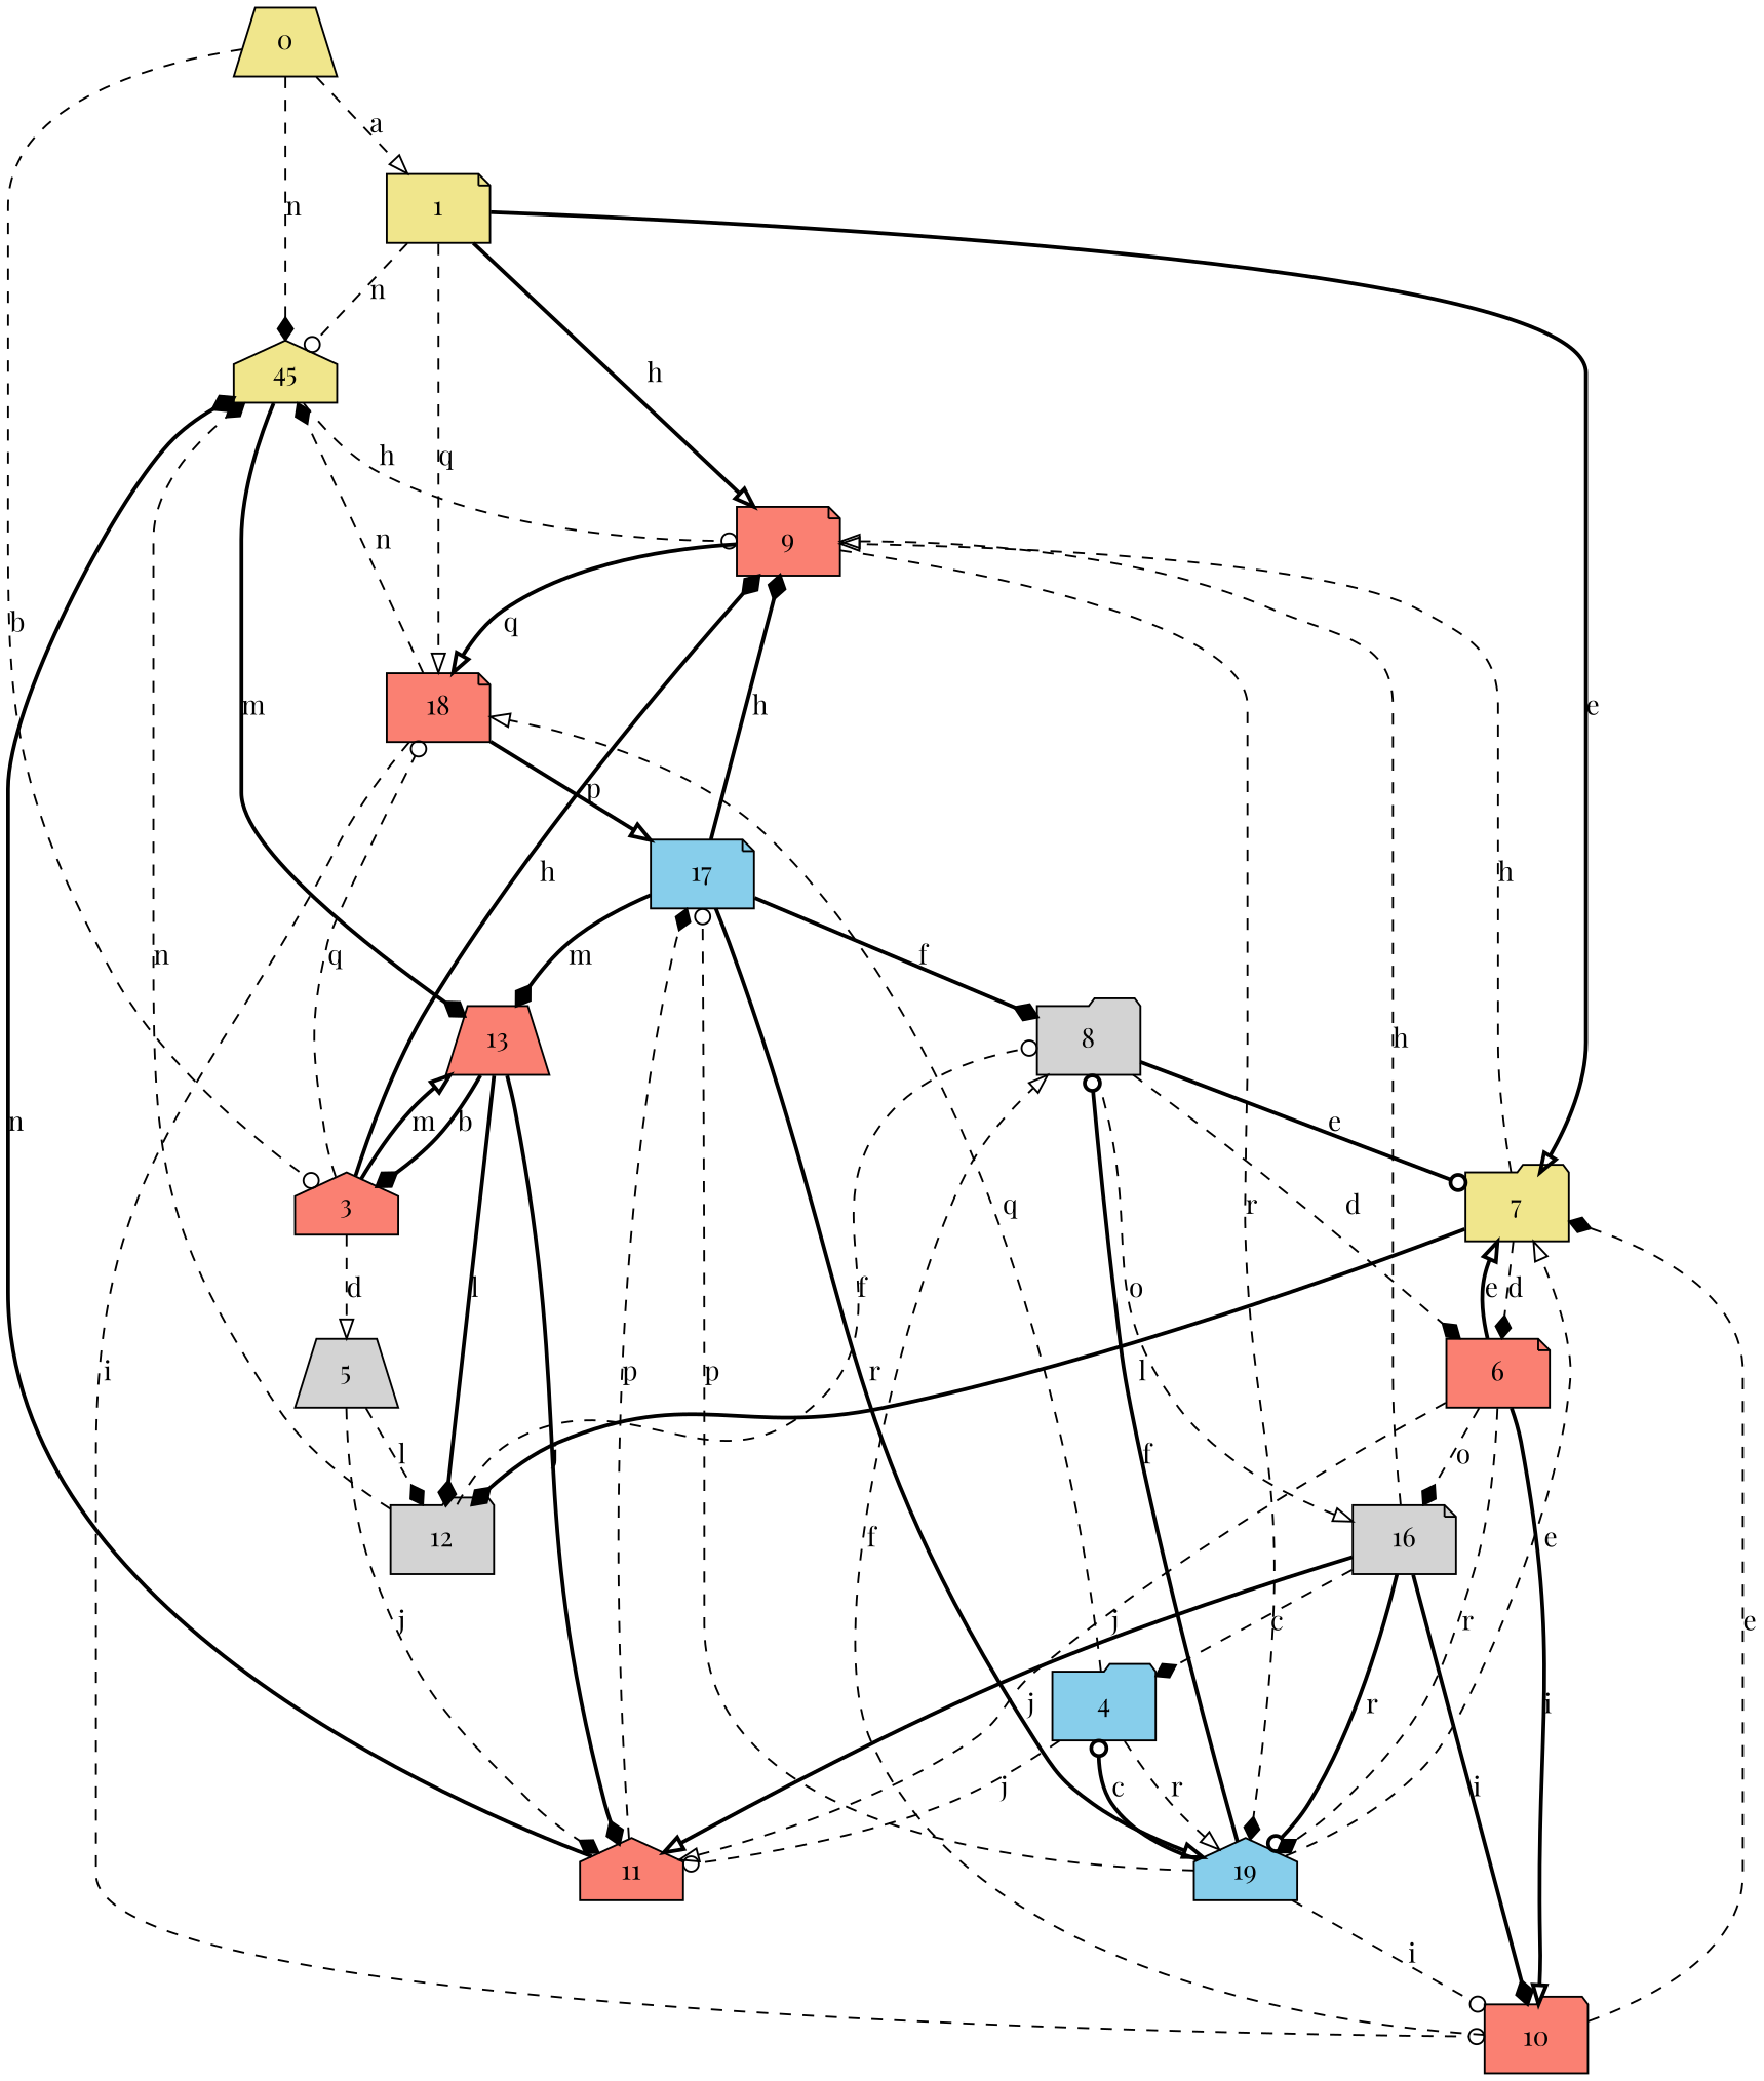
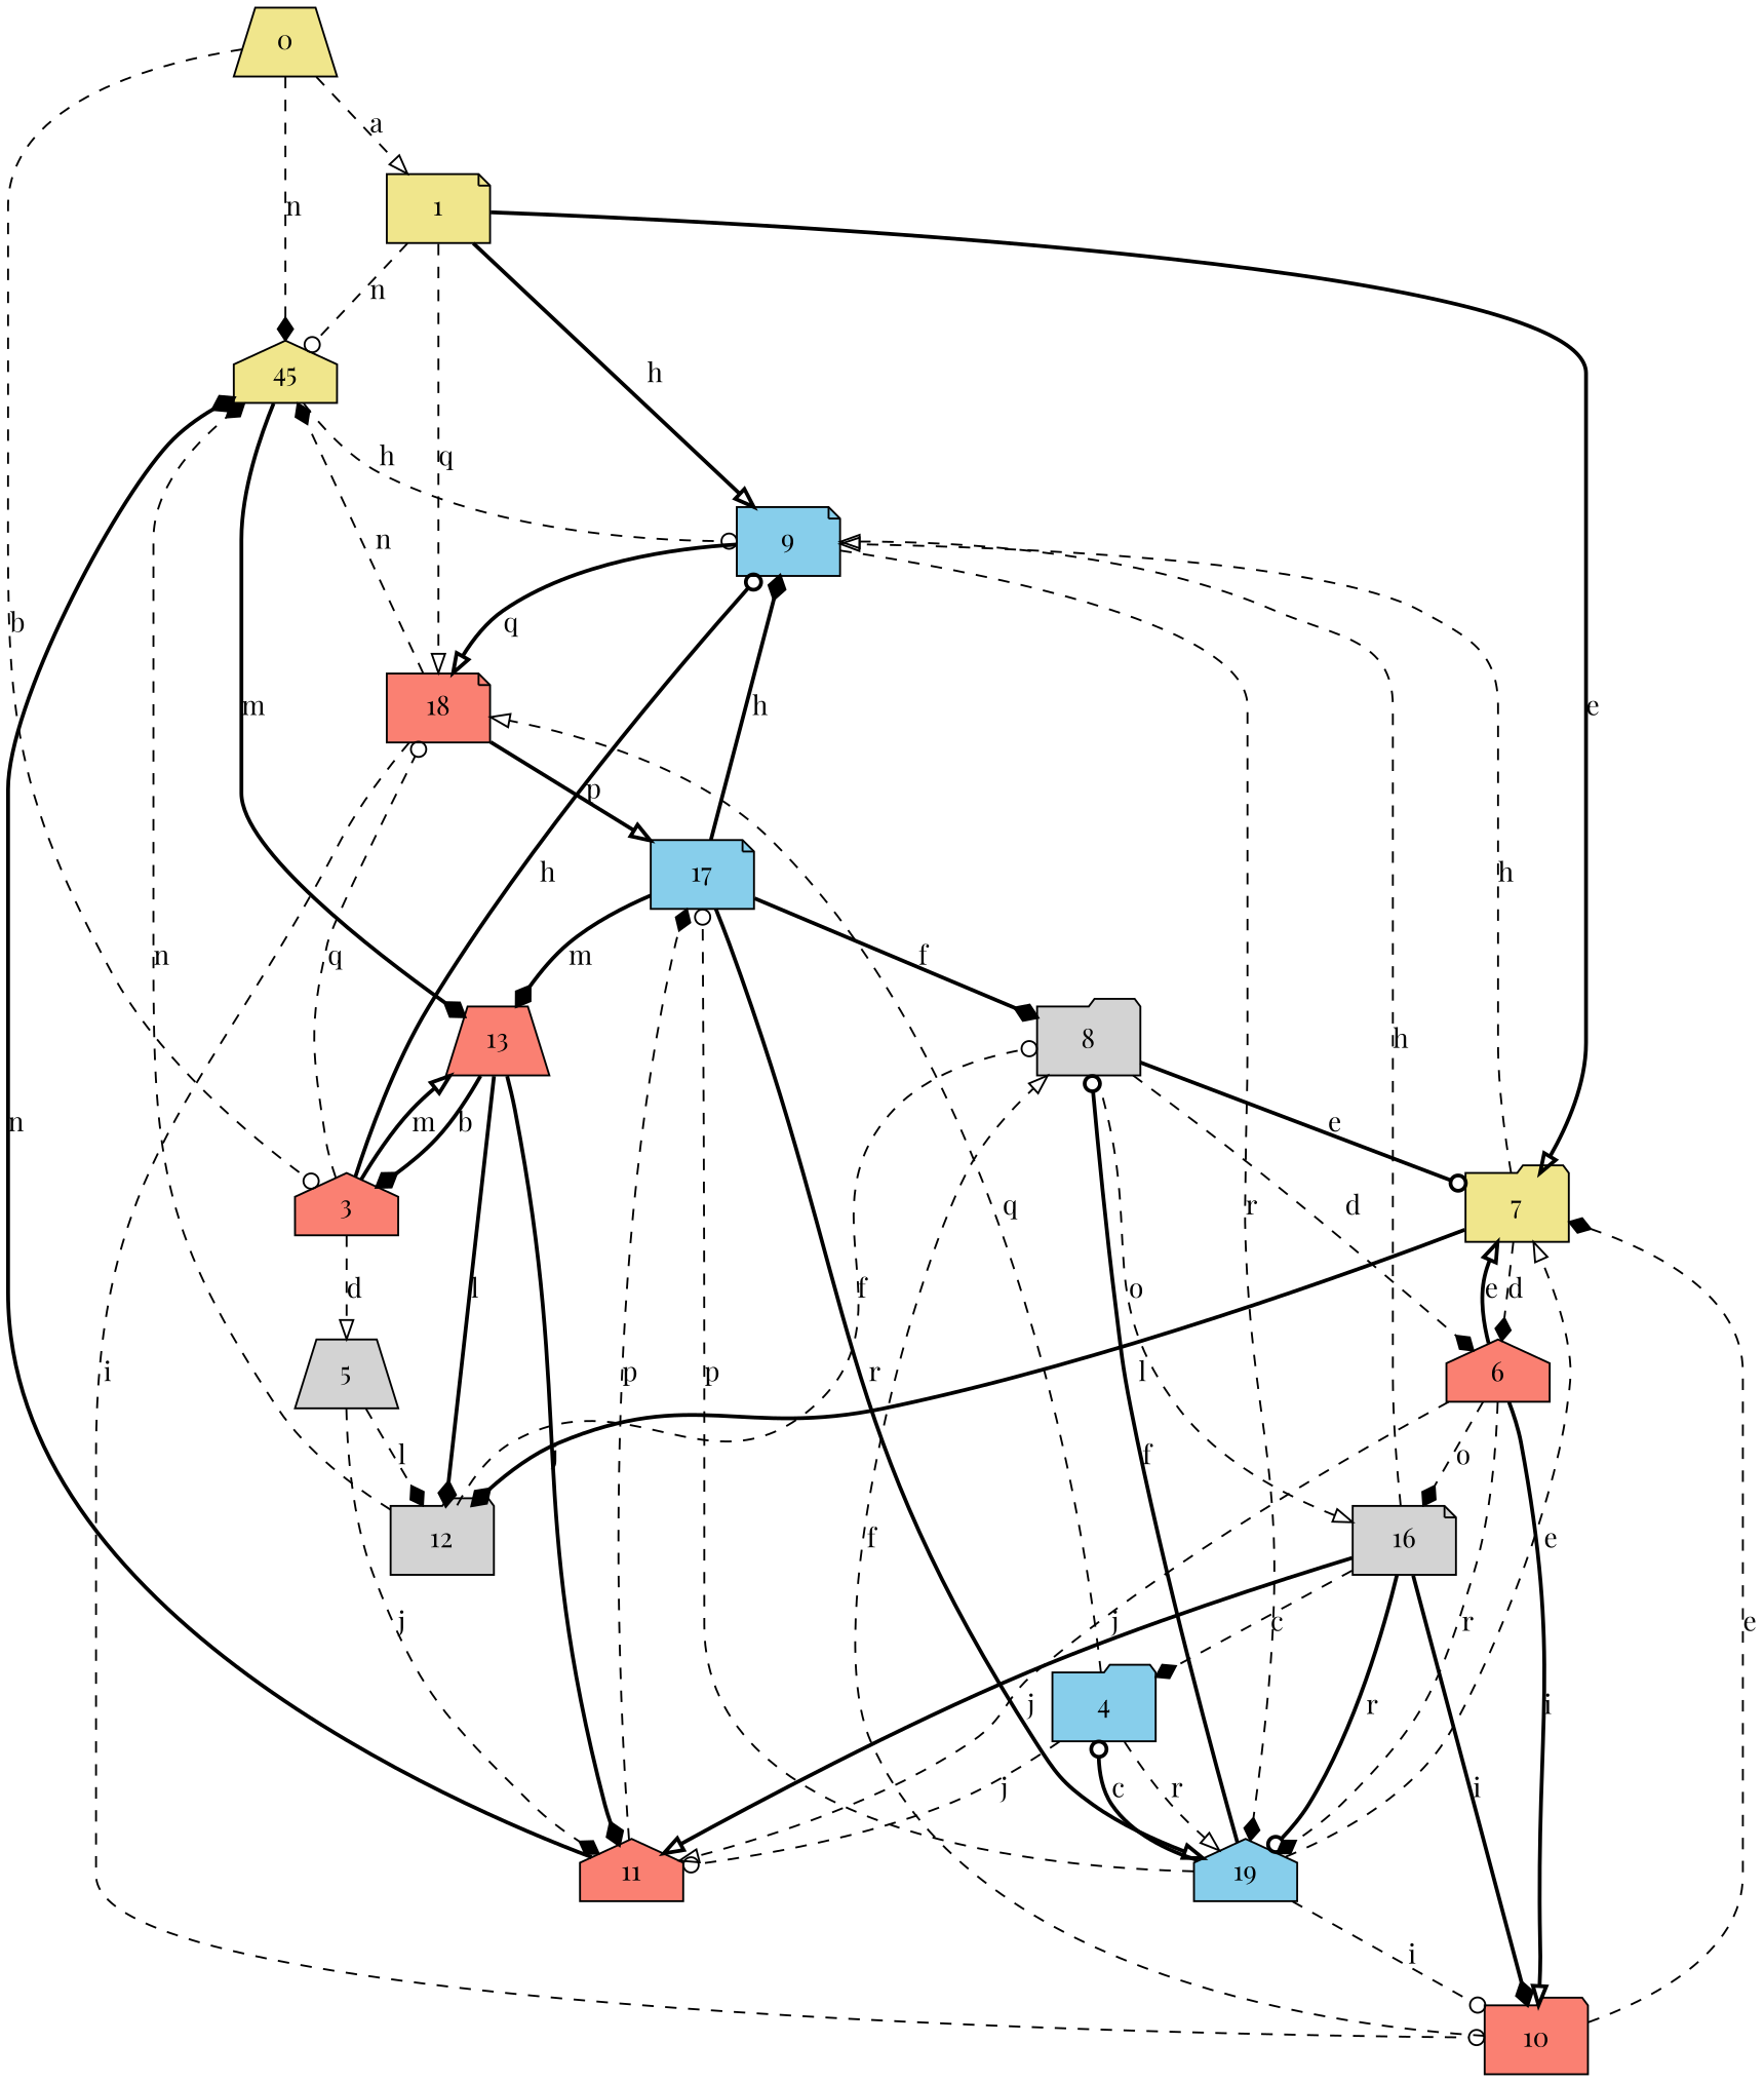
  strict digraph {
    fontname="Playfair Display"
    node [fillcolor=salmon fontname="Playfair Display" shape=note style=filled]
    edge [arrowhead=diamond fontname="Playfair Display" style=dashed]
    0 [fillcolor=khaki shape=trapezium]
    1 [fillcolor=khaki]
    3 [shape=house]
    n4 [fillcolor=khaki label=45 shape=house]
    7 [fillcolor=khaki shape=folder]
-   9
+   9 [fillcolor=skyblue]
    18
    5 [fillcolor=lightgrey shape=trapezium]
    13 [shape=trapezium]
    12 [fillcolor=lightgrey shape=folder]
-   6
+   6 [shape=house]
    19 [fillcolor=skyblue shape=house]
    10 [shape=folder]
    17 [fillcolor=skyblue]
    11 [shape=house]
    4 [fillcolor=skyblue shape=folder]
    8 [fillcolor=lightgrey shape=folder]
    16 [fillcolor=lightgrey]
    0 -> 1 [arrowhead=onormal label=a]
    0 -> 3 [arrowhead=odot label=b]
    0 -> n4 [label=n]
    1 -> n4 [arrowhead=odot label=n]
    1 -> 7 [arrowhead=onormal label=e style=bold]
    1 -> 9 [arrowhead=onormal label=h style=bold]
    1 -> 18 [arrowhead=onormal label=q]
-   3 -> 9 [label=h style=bold]
+   3 -> 9 [arrowhead=odot label=h style=bold]
    3 -> 18 [arrowhead=odot label=q]
    3 -> 5 [arrowhead=onormal label=d]
    3 -> 13 [arrowhead=onormal label=m style=bold]
    n4 -> 9 [arrowhead=odot label=h]
    n4 -> 13 [label=m style=bold]
    7 -> 9 [arrowhead=onormal label=h]
    7 -> 12 [label=l style=bold]
    7 -> 6 [label=d]
    9 -> 18 [arrowhead=onormal label=q style=bold]
    9 -> 19 [label=r]
    18 -> n4 [label=n]
    18 -> 10 [arrowhead=odot label=i]
    18 -> 17 [arrowhead=onormal label=p style=bold]
    5 -> 12 [label=l]
    5 -> 11 [label=j]
    13 -> 3 [label=b style=bold]
    13 -> 12 [label=l style=bold]
    13 -> 11 [label=j style=bold]
    12 -> n4 [label=n]
    12 -> 8 [arrowhead=odot label=f]
    6 -> 7 [arrowhead=onormal label=e style=bold]
    6 -> 19 [label=r]
    6 -> 10 [arrowhead=onormal label=i style=bold]
    6 -> 11 [arrowhead=onormal label=j]
    6 -> 16 [label=o]
    19 -> 7 [arrowhead=onormal label=e]
    19 -> 10 [arrowhead=odot label=i]
    19 -> 17 [arrowhead=odot label=p]
    19 -> 4 [arrowhead=odot label=c style=bold]
    19 -> 8 [arrowhead=odot label=f style=bold]
    10 -> 7 [label=e]
    10 -> 8 [arrowhead=onormal label=f]
    17 -> 9 [label=h style=bold]
    17 -> 13 [label=m style=bold]
    17 -> 19 [arrowhead=onormal label=r style=bold]
    17 -> 8 [label=f style=bold]
    11 -> n4 [label=n style=bold]
    11 -> 17 [label=p]
    4 -> 18 [arrowhead=onormal label=q]
    4 -> 19 [arrowhead=onormal label=r]
    4 -> 11 [arrowhead=odot label=j]
    8 -> 7 [arrowhead=odot label=e style=bold]
    8 -> 6 [label=d]
    8 -> 16 [arrowhead=onormal label=o]
    16 -> 9 [arrowhead=onormal label=h]
    16 -> 19 [arrowhead=odot label=r style=bold]
    16 -> 10 [label=i style=bold]
    16 -> 11 [arrowhead=onormal label=j style=bold]
    16 -> 4 [label=c]
  }
